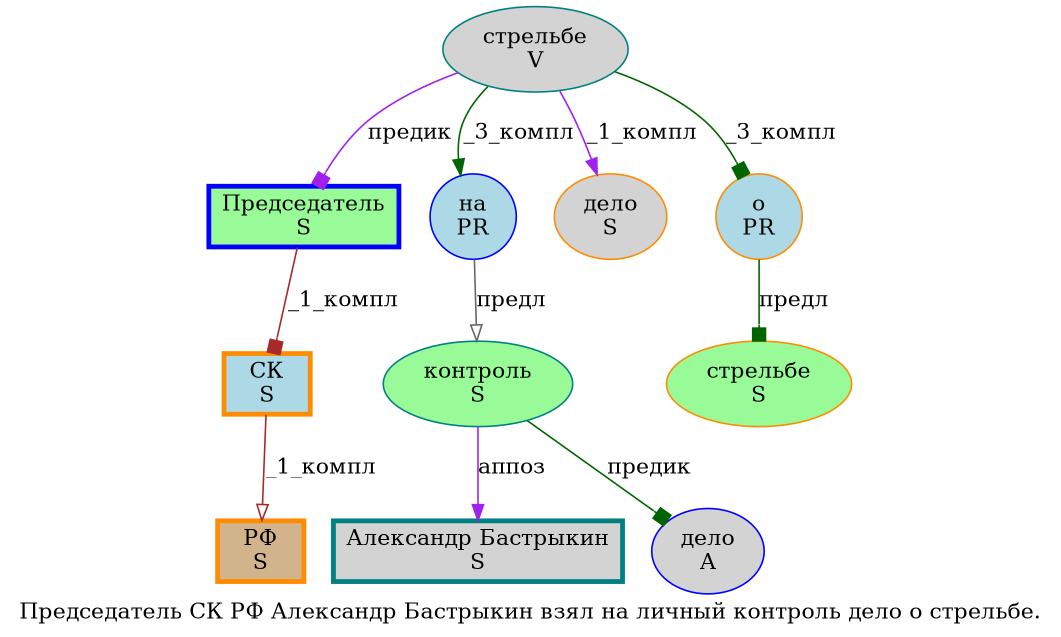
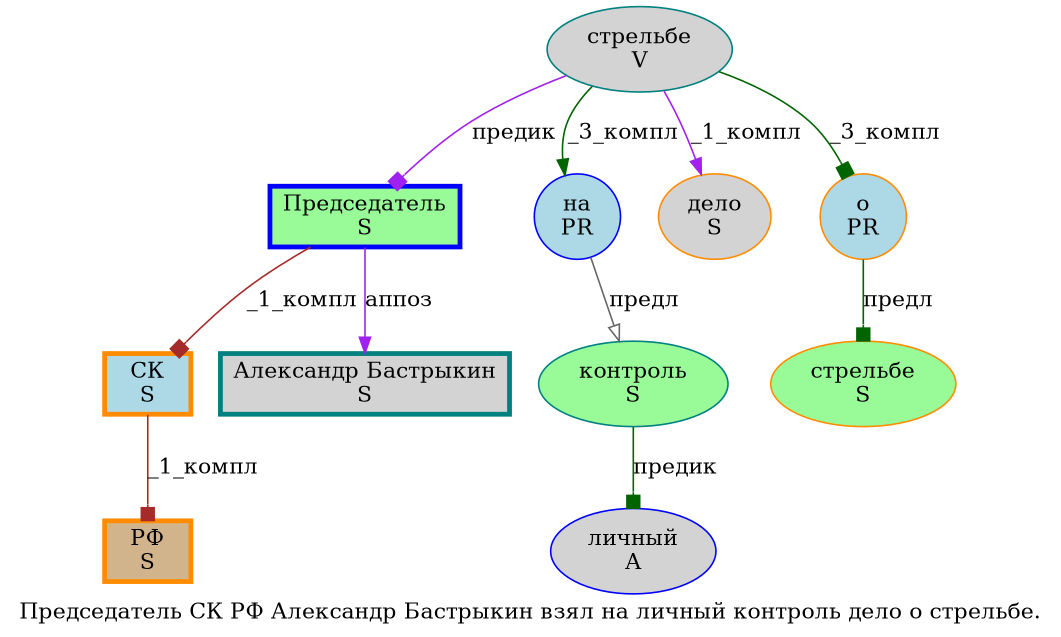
  digraph {
    label="Председатель СК РФ Александр Бастрыкин взял на личный контроль дело о стрельбе."
    node [color=darkorange fillcolor=lightgrey penwidth=1 shape=ellipse style=filled]
    edge [arrowhead=box color=darkgreen]
    n1 [color=blue fillcolor=palegreen label="Председатель\nS" penwidth=3 shape=box]
    n2 [fillcolor=lightblue label="СК\nS" penwidth=3 shape=box]
    n3 [color=teal label="Александр Бастрыкин\nS" penwidth=3 shape=box]
    n4 [fillcolor=tan label="РФ\nS" penwidth=3 shape=box]
    n5 [color=teal label="стрельбе\nV"]
    n6 [color=blue fillcolor=lightblue label="на\nPR"]
    n7 [label="дело\nS"]
    n8 [fillcolor=lightblue label="о\nPR"]
    n9 [color=teal fillcolor=palegreen label="контроль\nS"]
    n10 [fillcolor=palegreen label="стрельбе\nS"]
-   n11 [color=blue label="дело\nA"]
+   n11 [color=blue label="личный\nA"]
    n1 -> n2 [color=brown label="_1_компл"]
-   n9 -> n3 [arrowhead=normal color=purple label="аппоз"]
-   n2 -> n4 [arrowhead=onormal color=brown label="_1_компл"]
+   n1 -> n3 [arrowhead=normal color=purple label="аппоз"]
+   n2 -> n4 [color=brown label="_1_компл"]
    n5 -> n1 [color=purple label="предик"]
    n5 -> n6 [arrowhead=normal label="_3_компл"]
    n5 -> n7 [arrowhead=normal color=purple label="_1_компл"]
    n5 -> n8 [label="_3_компл"]
    n6 -> n9 [arrowhead=onormal color=gray40 label="предл"]
    n8 -> n10 [label="предл"]
    n9 -> n11 [label="предик"]
  }
